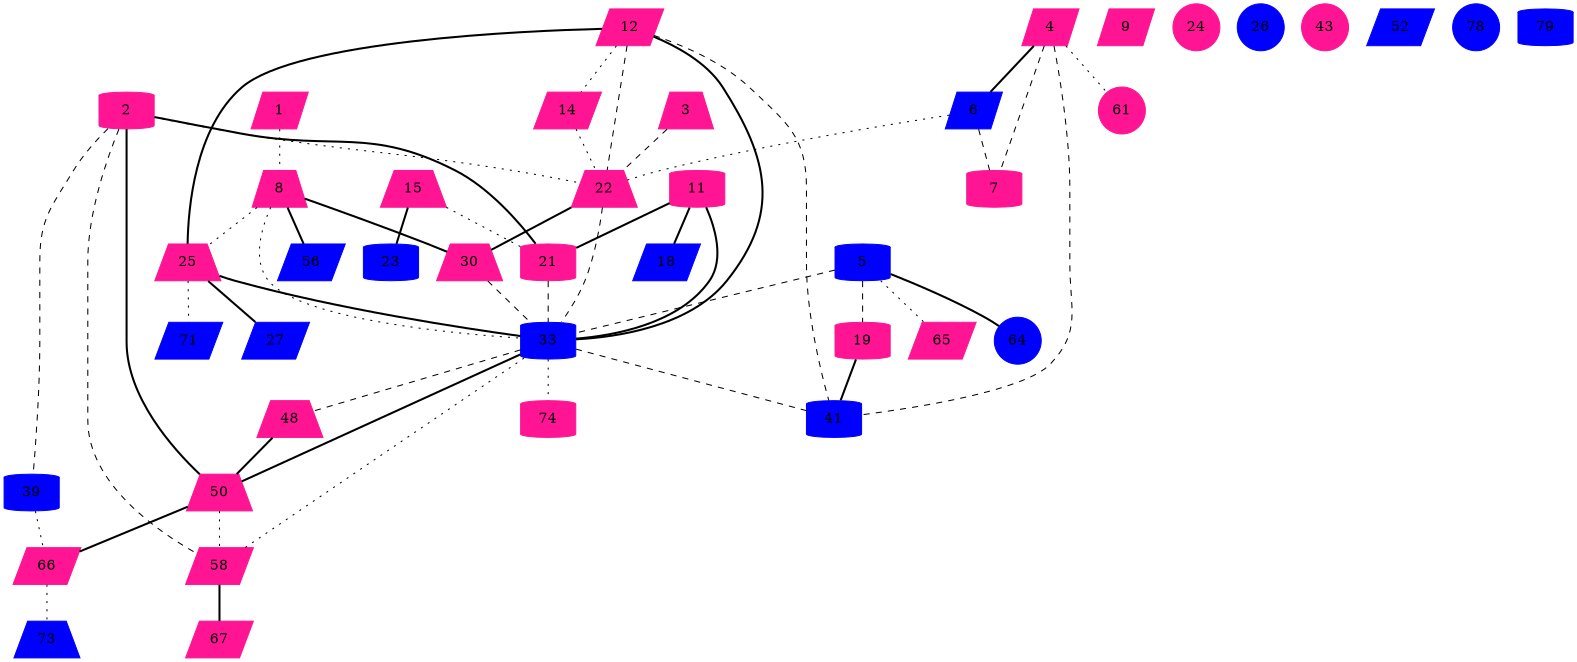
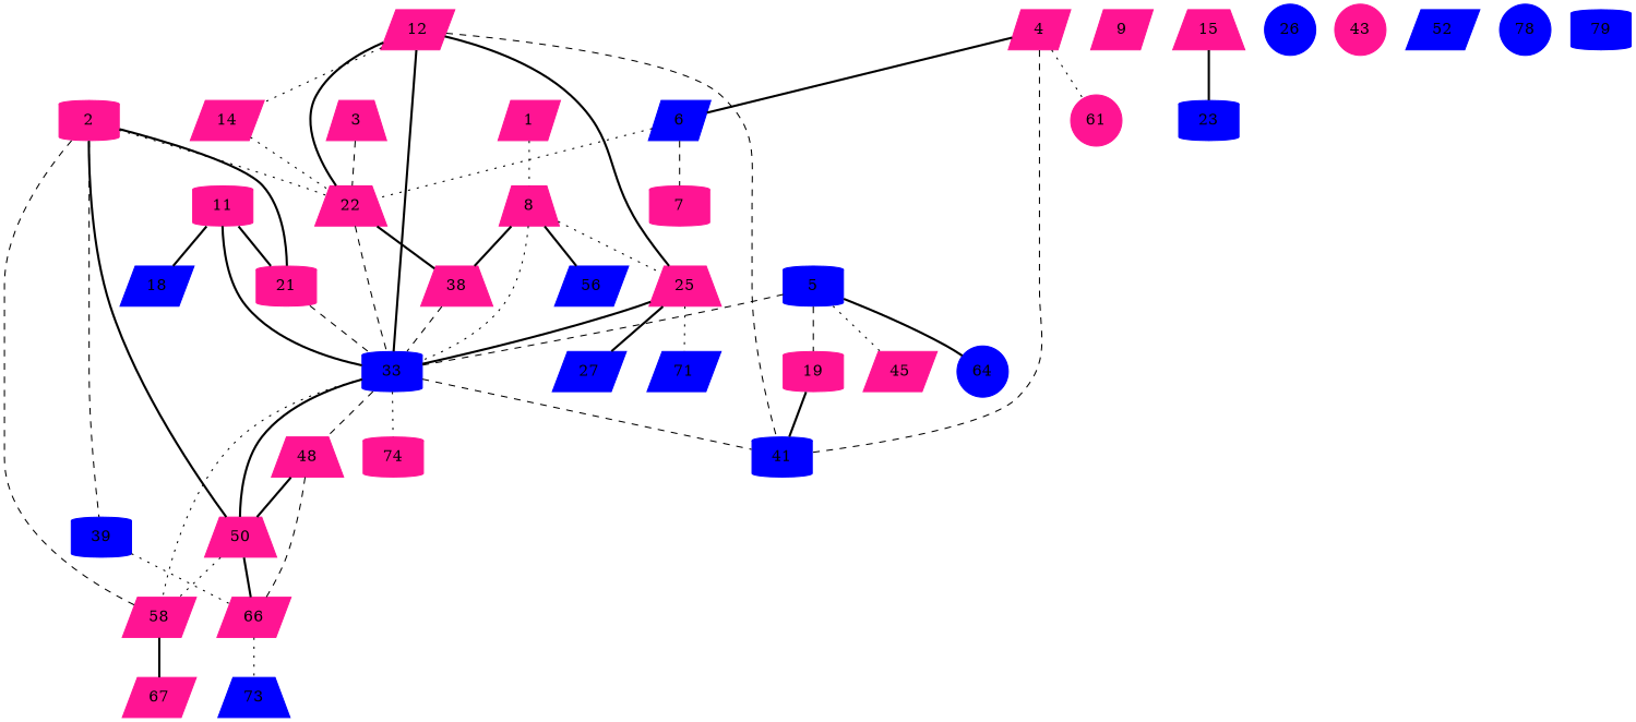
  graph {
    node [color=deeppink shape=parallelogram style=filled]
    edge [style=bold]
    8 [shape=trapezium super="+34+17"]
    33 [color=blue shape=cylinder super="+36+51"]
    25 [shape=trapezium super="+31+84+32"]
-   30 [shape=trapezium super="+54"]
+   30 [shape=trapezium super="+54" label=38]
    56 [color=blue]
    1
    2 [shape=cylinder super="+10"]
    21 [shape=cylinder super="+35"]
    22 [shape=trapezium super="+45+46+29"]
    39 [color=blue shape=cylinder]
    50 [shape=trapezium super="+72"]
    58 [super="+68"]
    66
    67
    3 [shape=trapezium]
    4 [super="+37+16"]
    6 [color=blue super="+42"]
    7 [shape=cylinder]
    41 [color=blue shape=cylinder super="+75"]
    61 [shape=circle]
    5 [color=blue shape=cylinder super="+28"]
    19 [shape=cylinder super="+82"]
    64 [color=blue shape=circle]
-   65 [super="+76"]
+   65 [super="+76" label=45]
    48 [shape=trapezium]
    74 [shape=cylinder]
    27 [color=blue super="+55"]
    71 [color=blue]
    9
    11 [shape=cylinder super="+83"]
    18 [color=blue]
    12 [super="+38+13"]
    14 [super="+69"]
    15 [shape=trapezium]
    23 [color=blue shape=cylinder super="+60"]
-   24 [shape=circle]
    26 [color=blue shape=circle]
    73 [color=blue shape=trapezium]
    43 [shape=circle]
    52 [color=blue]
    78 [color=blue shape=circle]
    79 [color=blue shape=cylinder]
    8 -- 33 [style=dotted]
    8 -- 25 [style=dotted]
    8 -- 30
    8 -- 56
    33 -- 50
    33 -- 58 [style=dotted]
    33 -- 41 [style=dashed]
    33 -- 48 [style=dashed]
    33 -- 74 [style=dotted]
    25 -- 33 [weight=2]
    25 -- 27
    25 -- 71 [style=dotted]
    30 -- 33 [style=dashed]
    1 -- 8 [style=dotted]
    2 -- 21
    2 -- 22 [style=dotted]
    2 -- 39 [style=dashed]
    2 -- 50
    2 -- 58 [style=dashed]
    21 -- 33 [style=dashed]
    22 -- 33 [style=dashed]
    22 -- 30
    39 -- 66 [style=dotted]
    50 -- 58 [style=dotted]
    50 -- 66
    58 -- 67
    66 -- 73 [style=dotted]
    3 -- 22 [style=dashed]
    4 -- 6
-   4 -- 7 [style=dashed]
    4 -- 41 [style=dashed]
    4 -- 61 [style=dotted]
    6 -- 22 [style=dotted]
    6 -- 7 [style=dashed]
    5 -- 33 [style=dashed weight=2]
    5 -- 19 [style=dashed]
    5 -- 64
    5 -- 65 [style=dotted]
    19 -- 41
    48 -- 50
+   48 -- 66 [style=dashed]
    11 -- 33 [weight=2]
    11 -- 21
    11 -- 18
    12 -- 33
    12 -- 25
-   12 -- 22 [style=dashed]
+   12 -- 22
    12 -- 41 [style=dashed]
    12 -- 14 [style=dotted]
    14 -- 22 [style=dotted]
-   15 -- 21 [style=dotted]
    15 -- 23
  }
